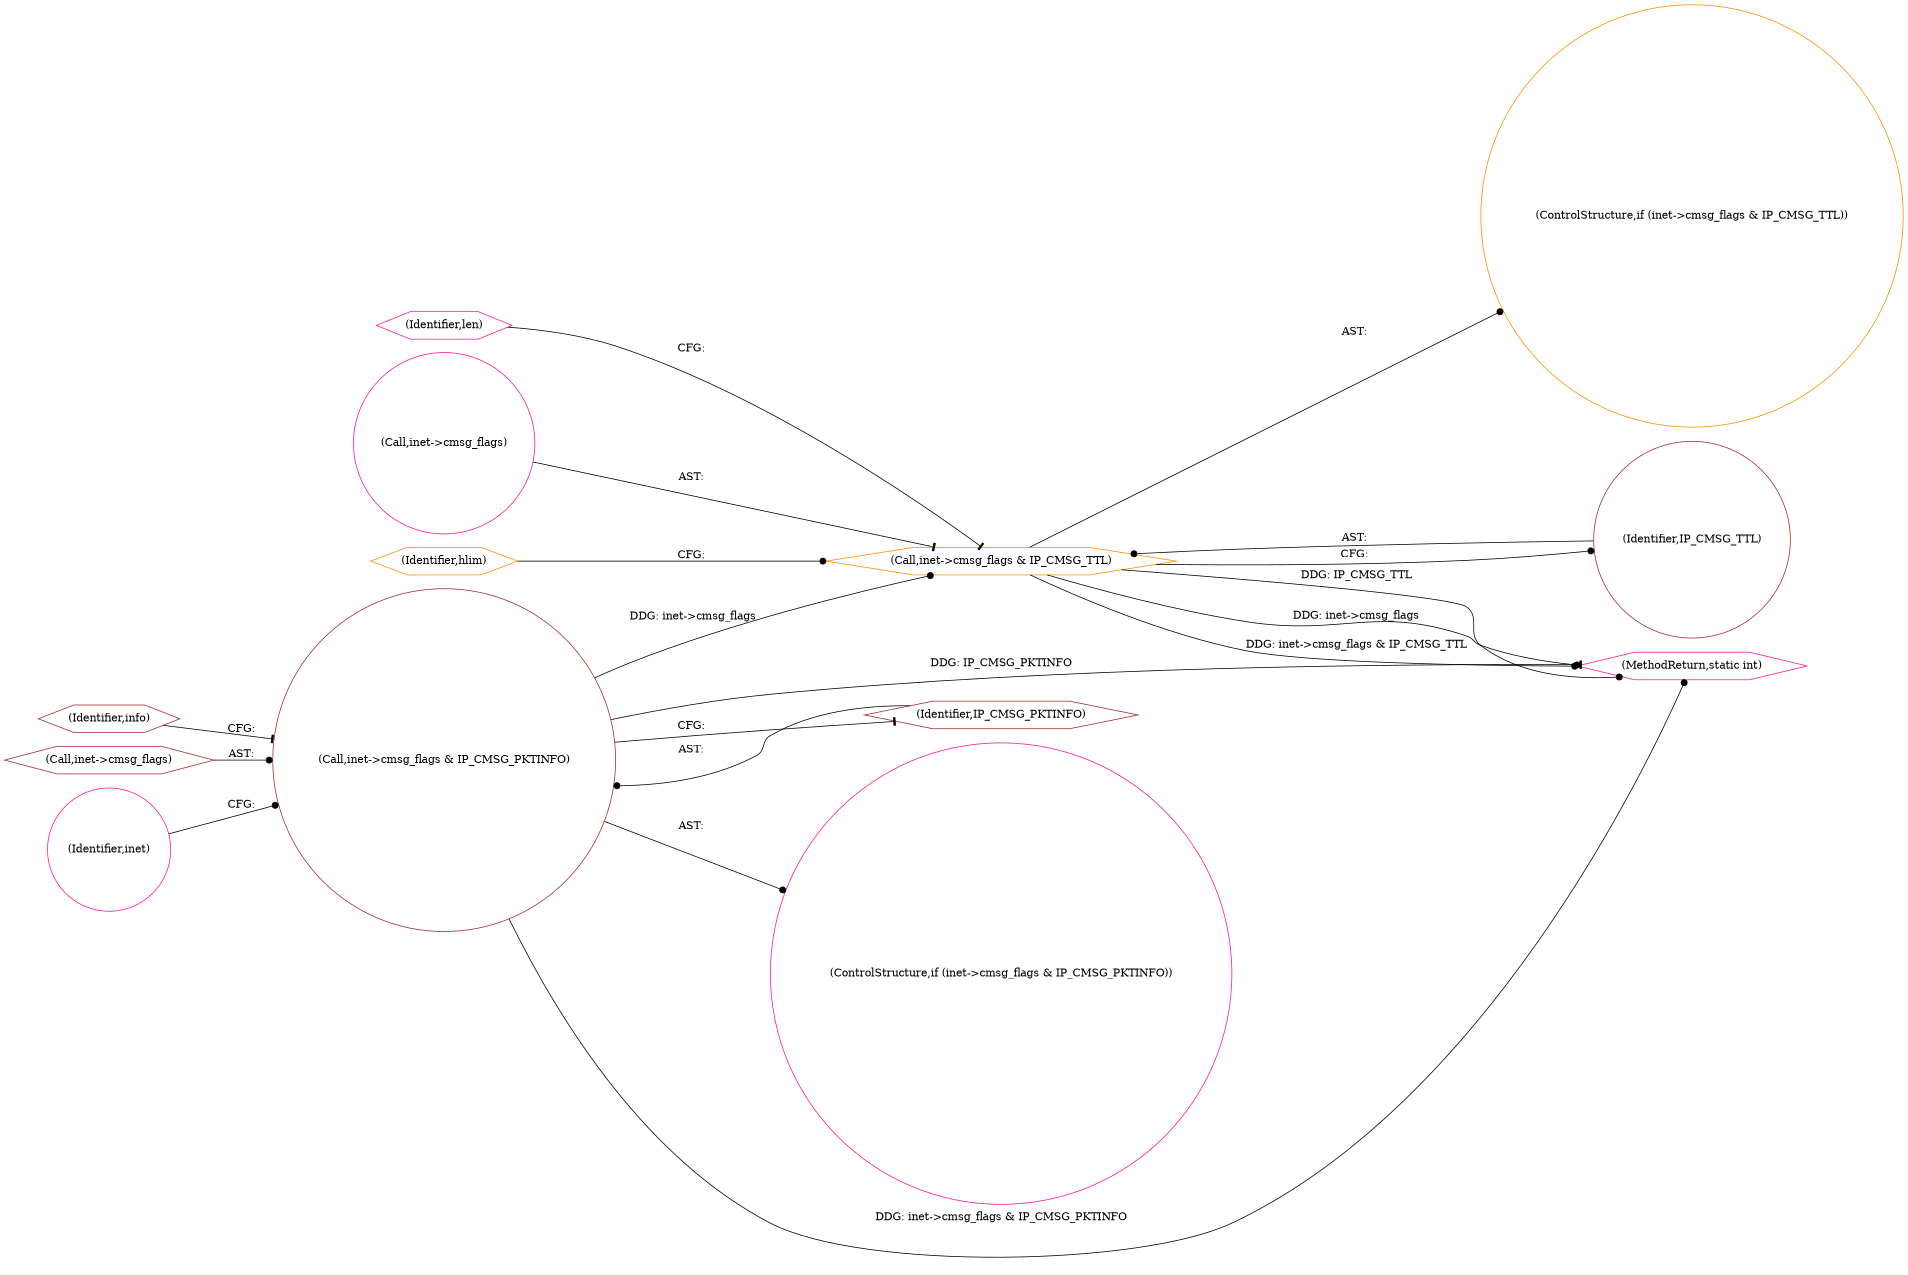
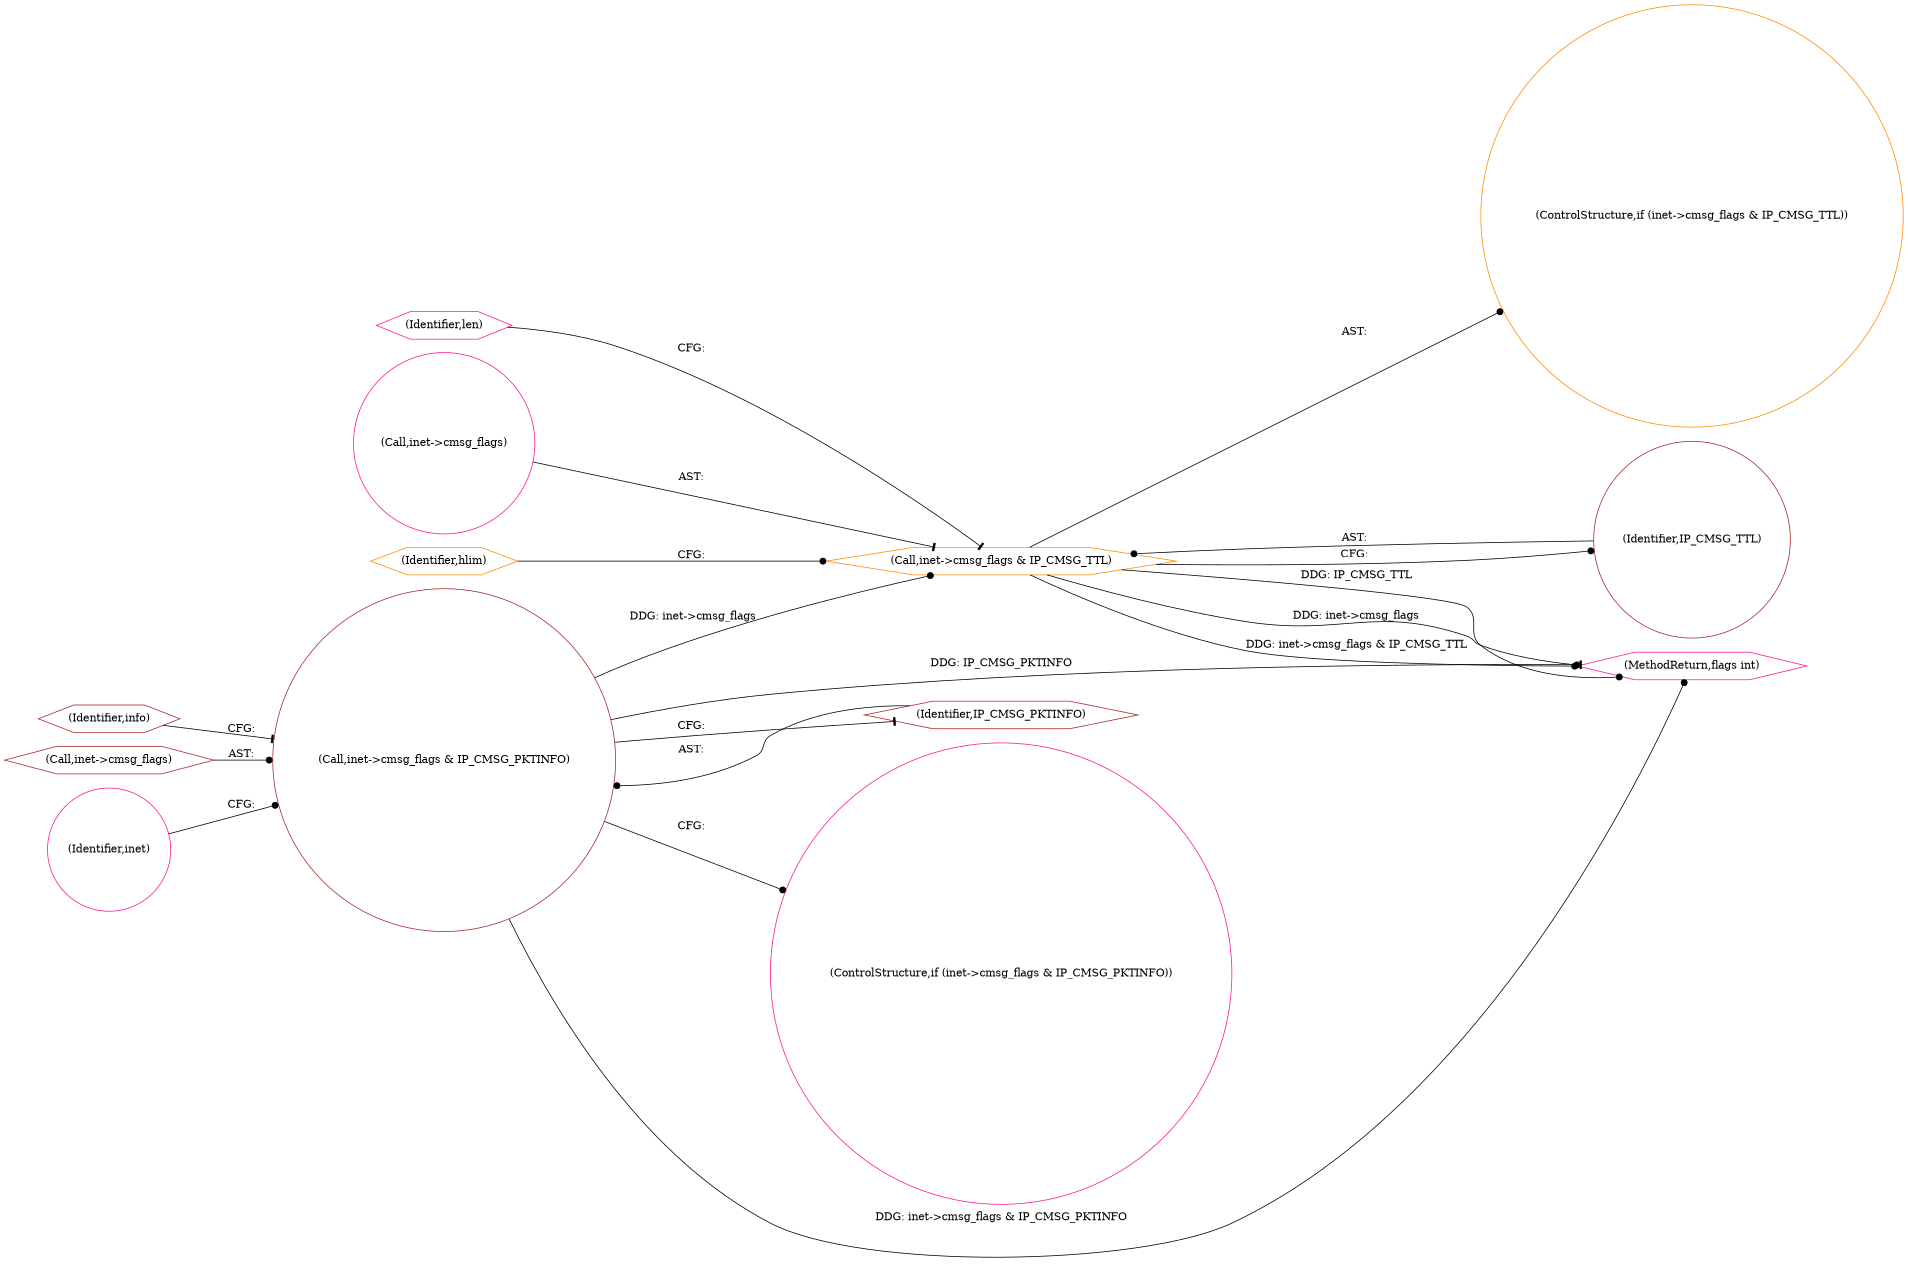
  digraph {
    rankdir=LR
    node [color=brown shape=hexagon]
    edge [arrowhead=dot]
    n1 [label="(Call,inet->cmsg_flags & IP_CMSG_PKTINFO)" shape=circle]
    n2 [color=darkorange label="(Call,inet->cmsg_flags & IP_CMSG_TTL)"]
    n3 [color=deeppink label="(ControlStructure,if (inet->cmsg_flags & IP_CMSG_PKTINFO))" shape=circle]
-   n4 [color=deeppink label="(MethodReturn,static int)"]
+   n4 [color=deeppink label="(MethodReturn,flags int)"]
    n5 [label="(Identifier,IP_CMSG_PKTINFO)"]
    n6 [label="(Identifier,IP_CMSG_TTL)" shape=circle]
    n7 [color=darkorange label="(ControlStructure,if (inet->cmsg_flags & IP_CMSG_TTL))" shape=circle]
    n8 [color=deeppink label="(Identifier,len)"]
    n9 [label="(Identifier,info)"]
    n10 [label="(Call,inet->cmsg_flags)"]
    n11 [color=deeppink label="(Call,inet->cmsg_flags)" shape=circle]
    n12 [color=darkorange label="(Identifier,hlim)"]
    n13 [color=deeppink label="(Identifier,inet)" shape=circle]
    n1 -> n2 [label="DDG: inet->cmsg_flags"]
-   n1 -> n3 [label="AST: "]
+   n1 -> n3 [label="CFG: "]
    n1 -> n4 [label="DDG: inet->cmsg_flags & IP_CMSG_PKTINFO"]
    n1 -> n4 [arrowhead=tee label="DDG: IP_CMSG_PKTINFO"]
    n1 -> n5 [arrowhead=tee label="CFG: "]
    n2 -> n4 [label="DDG: IP_CMSG_TTL"]
    n2 -> n4 [label="DDG: inet->cmsg_flags"]
    n2 -> n4 [label="DDG: inet->cmsg_flags & IP_CMSG_TTL"]
    n2 -> n6 [label="CFG: "]
    n2 -> n7 [label="AST: "]
    n5 -> n1 [label="AST: "]
    n6 -> n2 [label="AST: "]
    n8 -> n2 [arrowhead=tee label="CFG: "]
    n9 -> n1 [arrowhead=tee label="CFG: "]
    n10 -> n1 [label="AST: "]
    n11 -> n2 [arrowhead=tee label="AST: "]
    n12 -> n2 [label="CFG: "]
    n13 -> n1 [label="CFG: "]
  }
